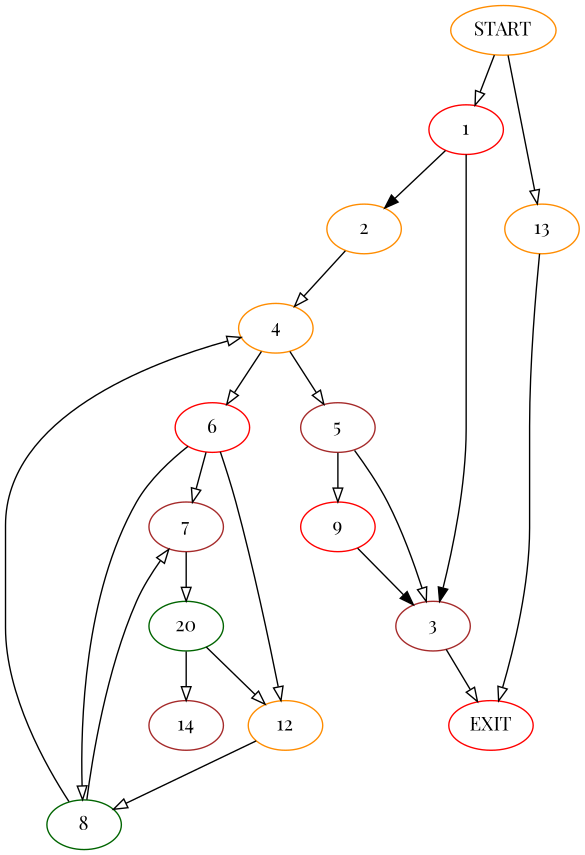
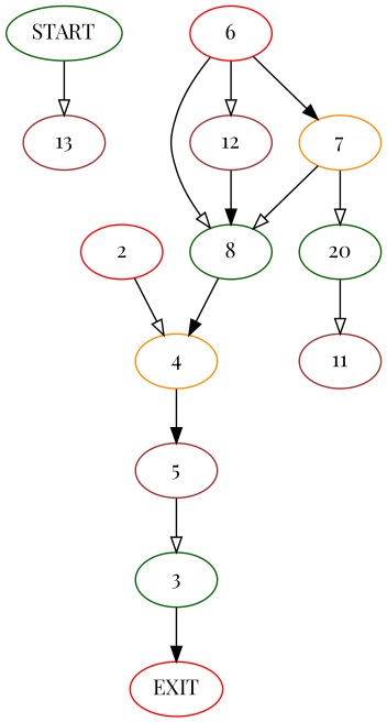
  digraph {
    fontname="Playfair Display"
    node [color=brown fontname="Playfair Display"]
    edge [arrowhead=onormal fontname="Playfair Display"]
-   n1 [color=darkorange label=START]
-   1 [color=red]
-   13 [color=darkorange]
-   2 [color=darkorange]
-   3
+   n1 [color=darkgreen label=START]
+   13
+   2 [color=red]
+   3 [color=darkgreen]
    n6 [color=red label=EXIT]
    4 [color=darkorange]
    5
    6 [color=red]
-   9 [color=red]
-   7
+   7 [color=darkorange]
    8 [color=darkgreen]
-   12 [color=darkorange]
+   12
    n14 [color=darkgreen label=20]
-   11 [label=14]
-   n1 -> 1
+   11
    n1 -> 13
-   1 -> 2 [arrowhead=normal]
-   1 -> 3 [arrowhead=normal]
-   13 -> n6
    2 -> 4
-   3 -> n6
-   4 -> 5
-   4 -> 6
+   3 -> n6 [arrowhead=normal]
+   4 -> 5 [arrowhead=normal]
    5 -> 3
-   5 -> 9
-   6 -> 7
+   6 -> 7 [arrowhead=normal]
    6 -> 8
    6 -> 12
-   9 -> 3 [arrowhead=normal]
-   8 -> 7
+   7 -> 8
    7 -> n14
-   8 -> 4
-   12 -> 8
-   n14 -> 12
+   8 -> 4 [arrowhead=normal]
+   12 -> 8 [arrowhead=normal]
    n14 -> 11
  }
